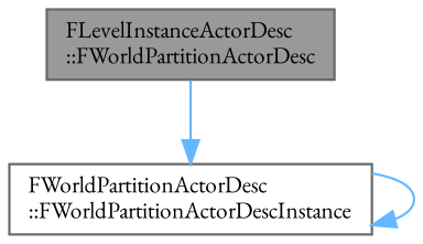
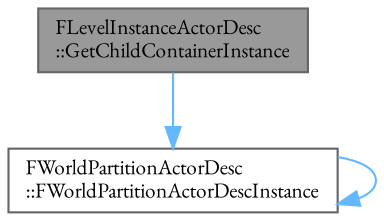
  digraph {
    rankdir=TB
    fontname="EB Garamond"
    node [fontname="EB Garamond" fontsize=10 shape=box style=filled]
    edge [color=steelblue1 fontname="EB Garamond" fontsize=10 labelfontname=Helvetica labelfontsize=10 style=solid]
-   n1 [color=gray40 fillcolor=grey60 fontcolor=black height=0.2 label="FLevelInstanceActorDesc\l::FWorldPartitionActorDesc" width=0.4]
+   n1 [color=gray40 fillcolor=grey60 fontcolor=black height=0.2 label="FLevelInstanceActorDesc\l::GetChildContainerInstance" width=0.4]
    n2 [color=grey40 fillcolor=white height=0.2 label="FWorldPartitionActorDesc\l::FWorldPartitionActorDescInstance" width=0.4]
    n1 -> n2
    n2 -> n2
  }
